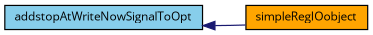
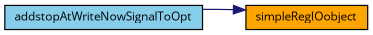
  digraph {
    rankdir=LR
    fontname="Open Sans"
    node [color=black fontname="Open Sans" fontsize=10 shape=record style=filled]
    n1 [fillcolor=skyblue fontcolor=black height=0.2 label=addstopAtWriteNowSignalToOpt width=0.4]
    n2 [height=0.2 label=simpleRegIOobject width=0.4 fillcolor=orange]
-   n1 -> n2 [color=midnightblue dir=back fontname="Open Sans" fontsize=10 labelfontname=FreeSans labelfontsize=10 style=solid]
+   n2 -> n1 [color=midnightblue dir=back fontname="Open Sans" fontsize=10 labelfontname=FreeSans labelfontsize=10 style=solid]
  }
